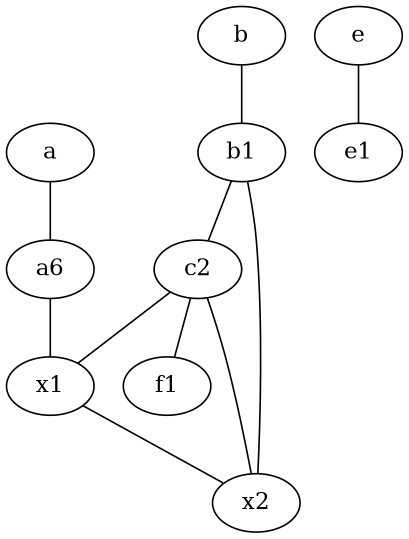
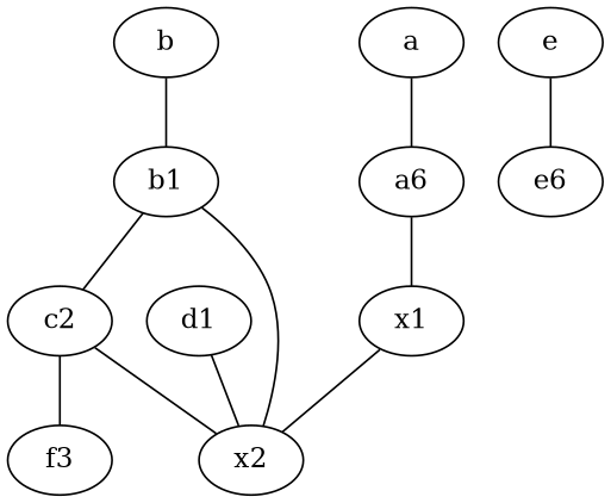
  graph {
    node [labelfontsize=50]
+   d1
    x2
    n3 [label=c2]
-   f1
+   f1 [label=f3]
    x1
    n6 [label=a6]
    a
    e
-   e1
+   e1 [label=e6]
    b1
    b
+   d1 -- x2
    n3 -- x2
    n3 -- f1
-   n3 -- x1
    x1 -- x2
    n6 -- x1
    a -- n6
    e -- e1
    b1 -- x2
    b1 -- n3
    b -- b1
  }
